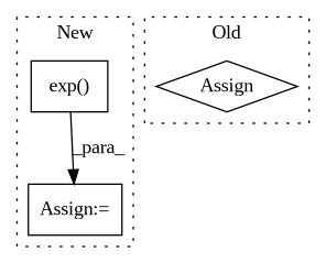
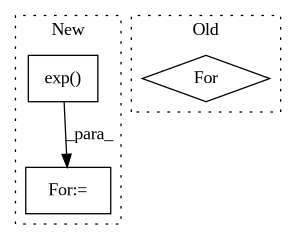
  digraph {
    fontname="Liberation Serif"
    node [shape=box fontname="Liberation Serif"]
    n1 [a=75 l=26 label="exp()" s=4072]
-   n2 [a=68 l=4 label="Assign:=" s=4068]
-   n3 [a=107 l="4,11" label=Assign s="3844,3859" shape=diamond]
+   n2 [a=68 l=4 label="For:=" s=4068]
+   n3 [a=107 l="4,11" label=For s="3844,3859" shape=diamond]
    subgraph cluster_1 {
      label=New
      style=dotted
      n1
      n2
    }
    subgraph cluster_2 {
      label=Old
      style=dotted
      n3
    }
    n1 -> n2 [label=_para_ fontname="Liberation Serif"]
  }
